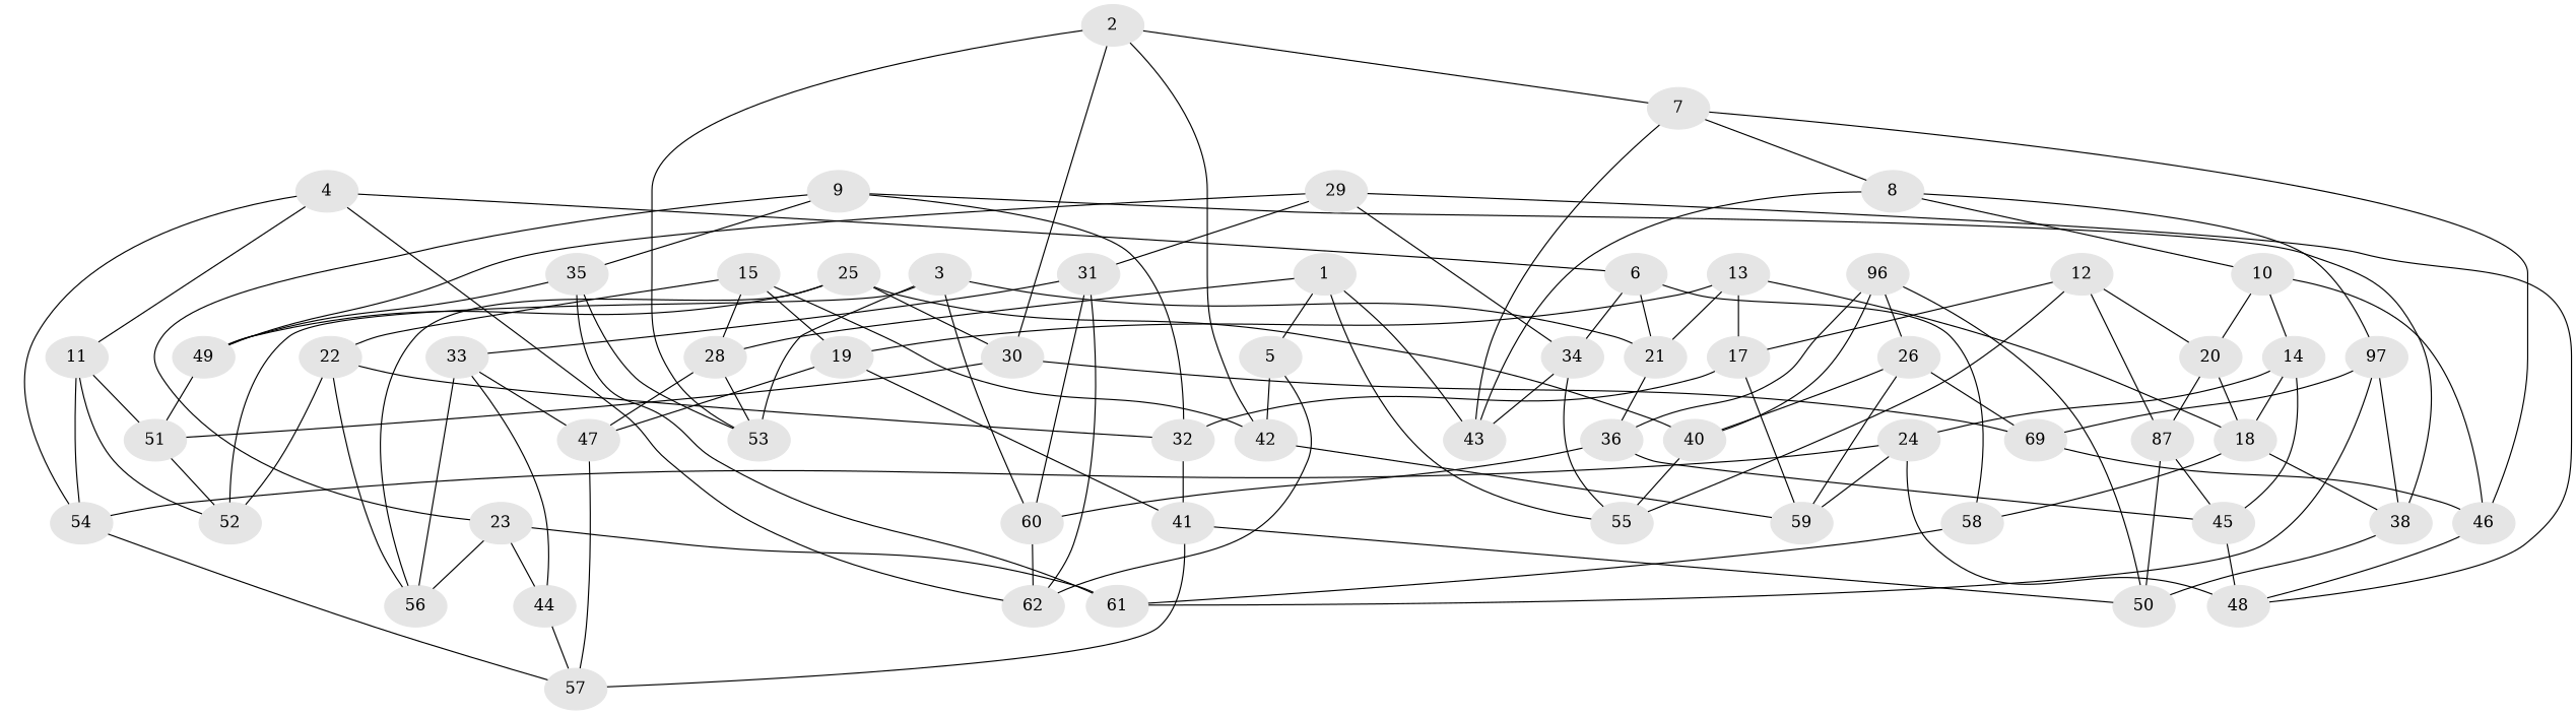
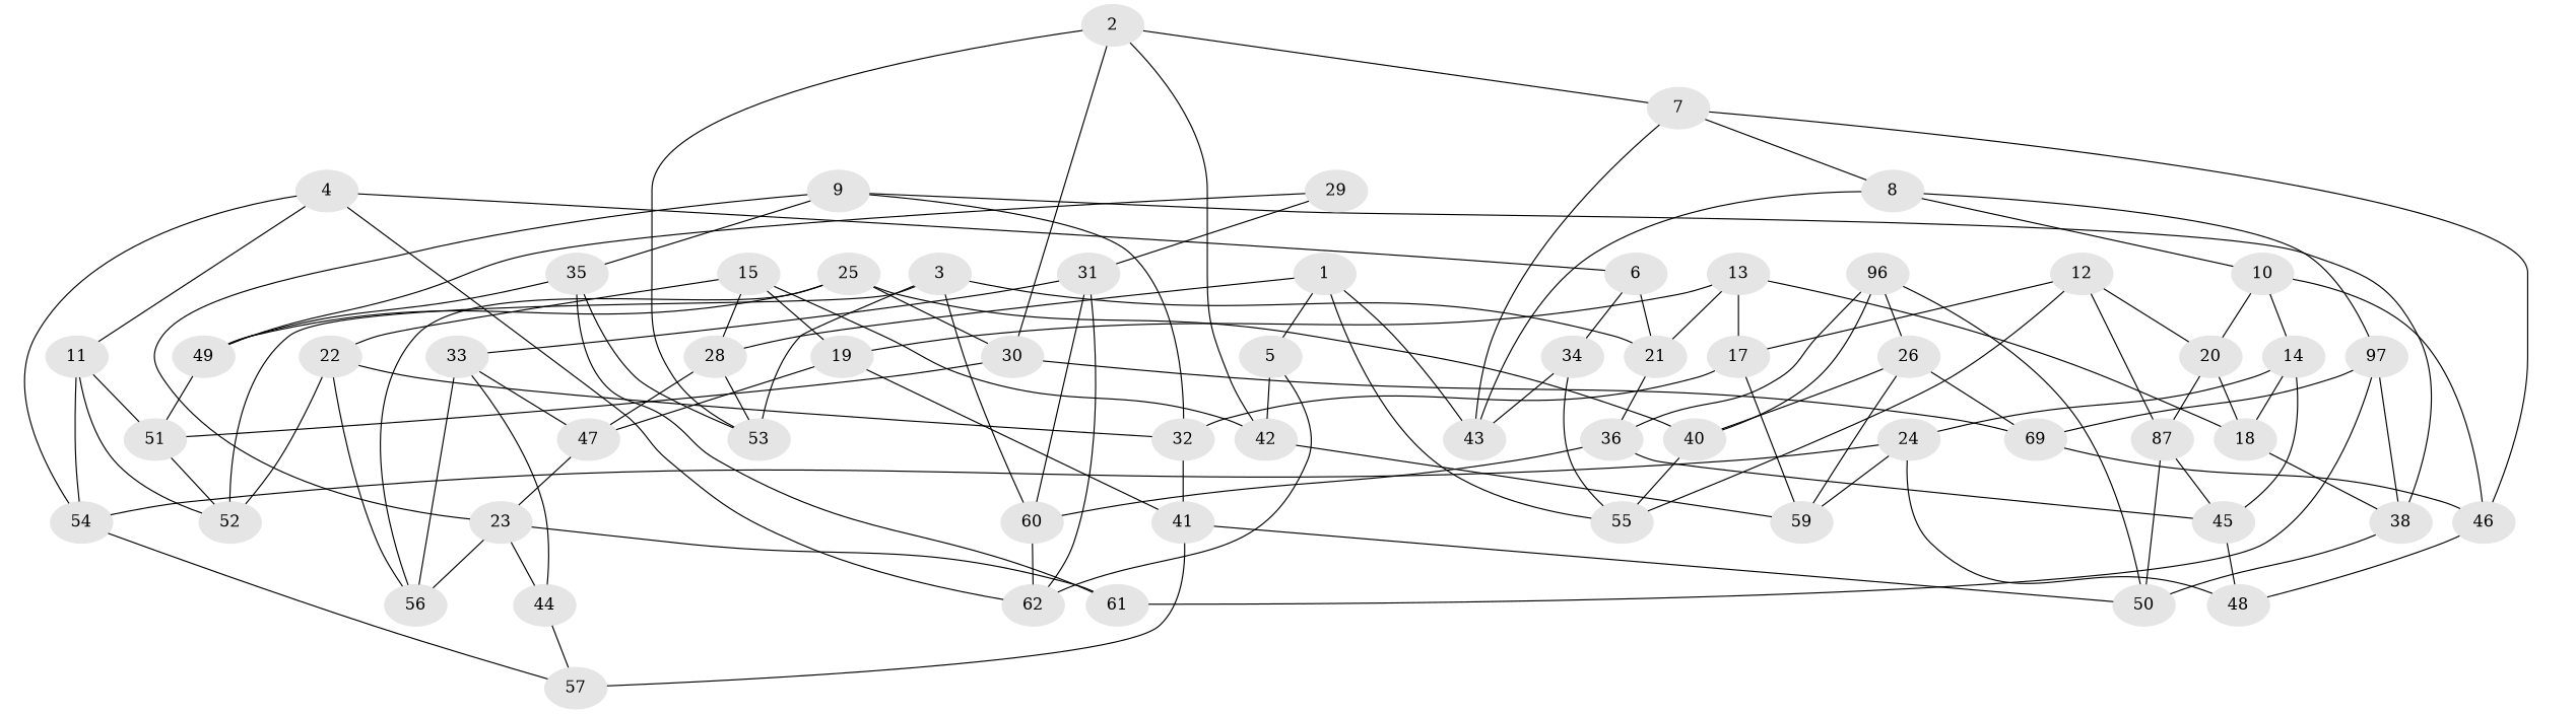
  graph {
    fontname="DejaVu Serif"
    node [color=gray90 fontname="DejaVu Serif" style=filled]
    edge [fontname="DejaVu Serif"]
    1
    5
    28
    43
    55
    42
    62
    53
    47
    2
    7
    30
    8
    46
    51
    n16 [label=69]
    59
    3
    21
    52
    60
    36
    4
    6
    11
    54
    34
-   58
    57
    44
    61
    10
    n33 [label=97]
    48
    14
    20
    38
    9
    23
    32
    35
    56
    41
    49
    50
    18
    24
    45
    n49 [label=87]
    12
    17
    13
    19
    15
    22
    n56 [label=96]
    26
    40
    25
    29
    31
    33
    1 -- 5
    1 -- 28
    1 -- 43
    1 -- 55
    5 -- 42
    5 -- 62
    28 -- 53
    28 -- 47
    42 -- 59
-   47 -- 57
+   47 -- 23
    2 -- 42
    2 -- 53
    2 -- 7
    2 -- 30
    7 -- 43
    7 -- 8
    7 -- 46
    30 -- 51
    30 -- n16
    8 -- 43
    8 -- 10
    8 -- n33
    46 -- 48
    51 -- 52
    n16 -- 46
    3 -- 53
    3 -- 21
    3 -- 52
    3 -- 60
    21 -- 36
    60 -- 62
    36 -- 60
    36 -- 45
    4 -- 62
    4 -- 6
    4 -- 11
    4 -- 54
    6 -- 21
    6 -- 34
-   6 -- 58
    11 -- 51
    11 -- 52
    11 -- 54
    54 -- 57
    34 -- 43
    34 -- 55
-   58 -- 61
    44 -- 57
    10 -- 46
    10 -- 14
    10 -- 20
    n33 -- n16
    n33 -- 61
    n33 -- 38
    14 -- 18
    14 -- 24
    14 -- 45
    20 -- 18
    20 -- n49
    38 -- 50
    9 -- 38
    9 -- 23
    9 -- 32
    9 -- 35
    23 -- 44
    23 -- 61
    23 -- 56
    32 -- 41
    35 -- 53
    35 -- 61
    35 -- 49
    41 -- 57
    41 -- 50
    49 -- 51
-   18 -- 58
    18 -- 38
    24 -- 59
    24 -- 54
    24 -- 48
    45 -- 48
    n49 -- 50
    n49 -- 45
    12 -- 55
    12 -- 20
    12 -- n49
    12 -- 17
    17 -- 59
    17 -- 32
    13 -- 21
    13 -- 18
    13 -- 17
    13 -- 19
    19 -- 47
    19 -- 41
    15 -- 28
    15 -- 42
    15 -- 19
    15 -- 22
    22 -- 52
    22 -- 32
    22 -- 56
    n56 -- 36
    n56 -- 50
    n56 -- 26
    n56 -- 40
    26 -- n16
    26 -- 59
    26 -- 40
    40 -- 55
    25 -- 30
    25 -- 56
    25 -- 49
    25 -- 40
-   29 -- 34
-   29 -- 48
    29 -- 49
    29 -- 31
    31 -- 62
    31 -- 60
    31 -- 33
    33 -- 47
    33 -- 44
    33 -- 56
  }
